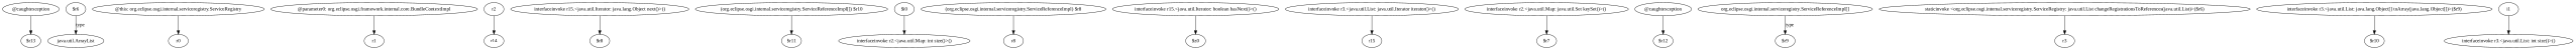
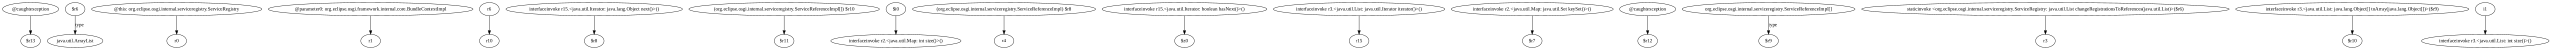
  digraph {
    fontname="Liberation Serif"
    node [fontname="Liberation Serif"]
    edge [fontname="Liberation Serif"]
    n1 [label="@caughtexception"]
    n2 [label="$r13"]
    n3 [label="java.util.ArrayList"]
    n4 [label="$r6"]
    n5 [label="@this: org.eclipse.osgi.internal.serviceregistry.ServiceRegistry"]
    n6 [label=r0]
    n7 [label="@parameter0: org.eclipse.osgi.framework.internal.core.BundleContextImpl"]
    n8 [label=r1]
-   n9 [label=r2]
-   n10 [label=r14]
+   n9 [label=r6]
+   n10 [label=r10]
    n11 [label="interfaceinvoke r15.<java.util.Iterator: java.lang.Object next()>()"]
    n12 [label="$r8"]
    n13 [label="(org.eclipse.osgi.internal.serviceregistry.ServiceReferenceImpl[]) $r10"]
    n14 [label="$r11"]
    n15 [label="interfaceinvoke r2.<java.util.Map: int size()>()"]
    n16 [label="$i0"]
    n17 [label="(org.eclipse.osgi.internal.serviceregistry.ServiceReferenceImpl) $r8"]
-   n18 [label=r8]
+   n18 [label=r4]
    n19 [label="interfaceinvoke r15.<java.util.Iterator: boolean hasNext()>()"]
    n20 [label="$z0"]
    n21 [label="interfaceinvoke r3.<java.util.List: java.util.Iterator iterator()>()"]
    n22 [label=r15]
    n23 [label="interfaceinvoke r2.<java.util.Map: java.util.Set keySet()>()"]
    n24 [label="$r7"]
    n25 [label="@caughtexception"]
    n26 [label="$r12"]
    n27 [label="org.eclipse.osgi.internal.serviceregistry.ServiceReferenceImpl[]"]
    n28 [label="$r9"]
    n29 [label="staticinvoke <org.eclipse.osgi.internal.serviceregistry.ServiceRegistry: java.util.List changeRegistrationsToReferences(java.util.List)>($r6)"]
    n30 [label=r3]
    n31 [label="interfaceinvoke r3.<java.util.List: java.lang.Object[] toArray(java.lang.Object[])>($r9)"]
    n32 [label="$r10"]
    n33 [label="interfaceinvoke r3.<java.util.List: int size()>()"]
    n34 [label=i1]
    n1 -> n2
    n4 -> n3 [label=type]
    n5 -> n6
    n7 -> n8
    n9 -> n10
    n11 -> n12
    n13 -> n14
    n16 -> n15
    n17 -> n18
    n19 -> n20
    n21 -> n22
    n23 -> n24
    n25 -> n26
    n27 -> n28 [label=type]
    n29 -> n30
    n31 -> n32
    n34 -> n33
  }
